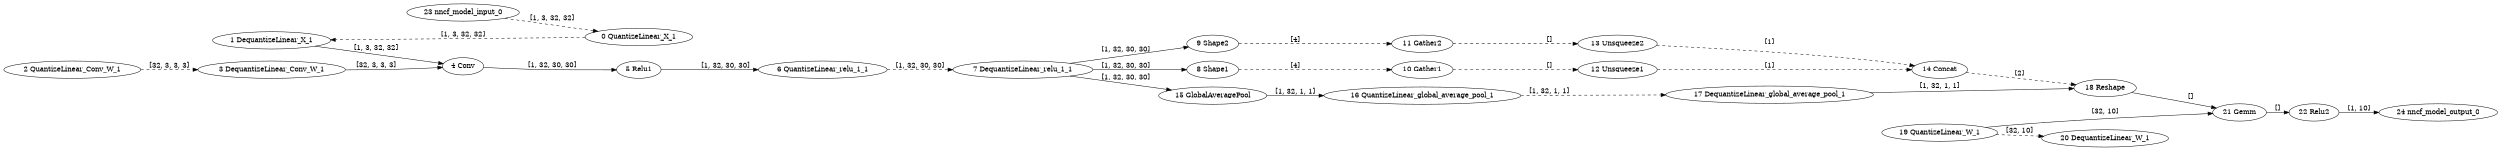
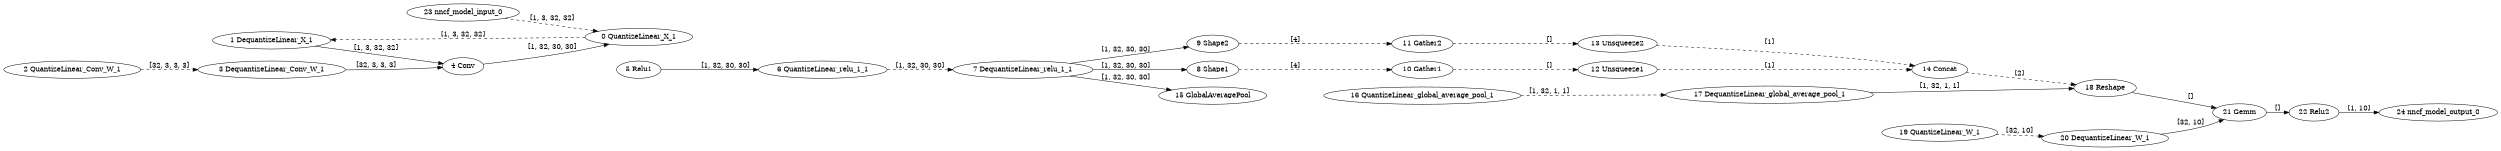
  strict digraph {
    rankdir=LR
    node [type=DequantizeLinear]
    edge [style=solid]
    "1 DequantizeLinear_X_1"
    "0 QuantizeLinear_X_1" [type=QuantizeLinear]
    "4 Conv" [type=Conv]
    "5 Relu1" [type=Relu]
    "3 DequantizeLinear_Conv_W_1"
    "2 QuantizeLinear_Conv_W_1" [type=QuantizeLinear]
    "6 QuantizeLinear_relu_1_1" [type=QuantizeLinear]
    "7 DequantizeLinear_relu_1_1"
    "8 Shape1" [type=Shape]
    "9 Shape2" [type=Shape]
    "15 GlobalAveragePool" [type=GlobalAveragePool]
    "10 Gather1" [type=Gather]
    "11 Gather2" [type=Gather]
    "16 QuantizeLinear_global_average_pool_1" [type=QuantizeLinear]
    "12 Unsqueeze1" [type=Unsqueeze]
    "13 Unsqueeze2" [type=Unsqueeze]
    "14 Concat" [type=Concat]
    "18 Reshape" [type=Reshape]
    "21 Gemm" [type=Gemm]
    "17 DequantizeLinear_global_average_pool_1"
    "22 Relu2" [type=Relu]
    "20 DequantizeLinear_W_1"
    "19 QuantizeLinear_W_1" [type=QuantizeLinear]
    "24 nncf_model_output_0" [type=nncf_model_output]
    "23 nncf_model_input_0" [type=nncf_model_input]
    "1 DequantizeLinear_X_1" -> "4 Conv" [label="[1, 3, 32, 32]"]
    "0 QuantizeLinear_X_1" -> "1 DequantizeLinear_X_1" [label="[1, 3, 32, 32]" style=dashed]
-   "4 Conv" -> "5 Relu1" [label="[1, 32, 30, 30]"]
+   "4 Conv" -> "0 QuantizeLinear_X_1" [label="[1, 32, 30, 30]"]
    "5 Relu1" -> "6 QuantizeLinear_relu_1_1" [label="[1, 32, 30, 30]"]
    "3 DequantizeLinear_Conv_W_1" -> "4 Conv" [label="[32, 3, 3, 3]"]
    "2 QuantizeLinear_Conv_W_1" -> "3 DequantizeLinear_Conv_W_1" [label="[32, 3, 3, 3]" style=dashed]
    "6 QuantizeLinear_relu_1_1" -> "7 DequantizeLinear_relu_1_1" [label="[1, 32, 30, 30]" style=dashed]
    "7 DequantizeLinear_relu_1_1" -> "8 Shape1" [label="[1, 32, 30, 30]"]
    "7 DequantizeLinear_relu_1_1" -> "9 Shape2" [label="[1, 32, 30, 30]"]
    "7 DequantizeLinear_relu_1_1" -> "15 GlobalAveragePool" [label="[1, 32, 30, 30]"]
    "8 Shape1" -> "10 Gather1" [label="[4]" style=dashed]
    "9 Shape2" -> "11 Gather2" [label="[4]" style=dashed]
-   "15 GlobalAveragePool" -> "16 QuantizeLinear_global_average_pool_1" [label="[1, 32, 1, 1]"]
    "10 Gather1" -> "12 Unsqueeze1" [label="[]" style=dashed]
    "11 Gather2" -> "13 Unsqueeze2" [label="[]" style=dashed]
    "16 QuantizeLinear_global_average_pool_1" -> "17 DequantizeLinear_global_average_pool_1" [label="[1, 32, 1, 1]" style=dashed]
    "12 Unsqueeze1" -> "14 Concat" [label="[1]" style=dashed]
    "13 Unsqueeze2" -> "14 Concat" [label="[1]" style=dashed]
    "14 Concat" -> "18 Reshape" [label="[2]" style=dashed]
    "18 Reshape" -> "21 Gemm" [label="[]"]
    "21 Gemm" -> "22 Relu2" [label="[]"]
    "17 DequantizeLinear_global_average_pool_1" -> "18 Reshape" [label="[1, 32, 1, 1]"]
    "22 Relu2" -> "24 nncf_model_output_0" [label="[1, 10]"]
-   "19 QuantizeLinear_W_1" -> "21 Gemm" [label="[32, 10]"]
+   "20 DequantizeLinear_W_1" -> "21 Gemm" [label="[32, 10]"]
    "19 QuantizeLinear_W_1" -> "20 DequantizeLinear_W_1" [label="[32, 10]" style=dashed]
    "23 nncf_model_input_0" -> "0 QuantizeLinear_X_1" [label="[1, 3, 32, 32]" style=dashed]
  }
